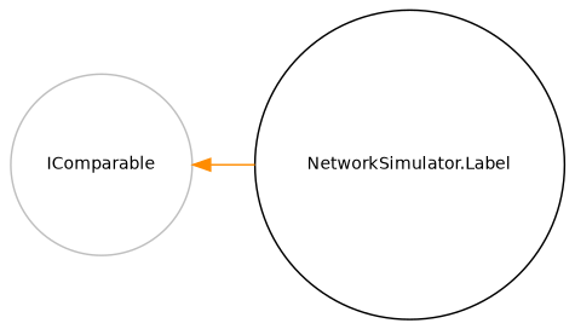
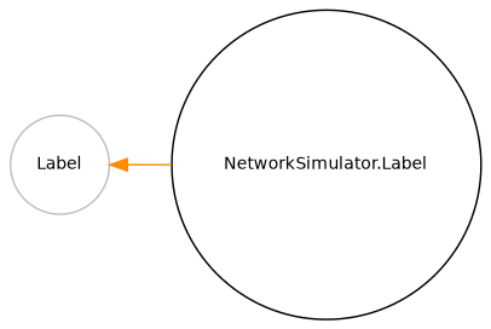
  digraph {
    rankdir=LR
    node [fillcolor=white fontname=Helvetica fontsize=10 shape=circle style=filled]
-   n1 [color=grey75 height=0.2 label=IComparable width=0.4]
+   n1 [color=grey75 height=0.2 label=Label width=0.4]
    n2 [color=black height=0.2 label="NetworkSimulator.Label" width=0.4]
    n1 -> n2 [color=darkorange dir=back fontname=Helvetica fontsize=10 labelfontname=Helvetica labelfontsize=10 style=solid]
  }
